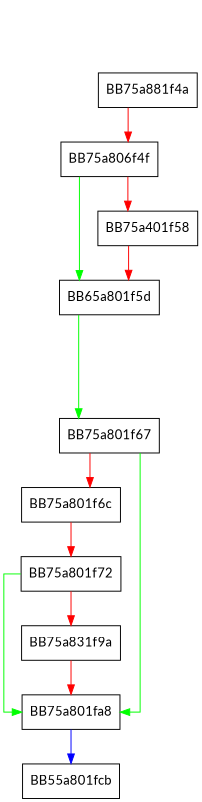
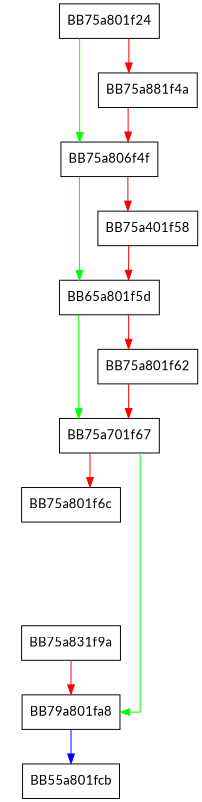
  digraph {
    fontname=Lato
    splines=ortho
    node [fontname=Lato shape=box]
    edge [color=red fontname=Lato]
    n1 [label=BB75a806f4f]
+   BB75a801f24
    n3 [label=BB75a881f4a]
    n4 [label=BB65a801f5d]
    n5 [label=BB75a401f58]
-   BB75a801f67
+   BB75a801f67 [label=BB75a701f67]
+   BB75a801f62
    BB75a801f6c
-   BB75a801fa8
-   BB75a801f72
+   BB75a801fa8 [label=BB79a801fa8]
    n11 [label=BB75a831f9a]
    n12 [label=BB55a801fcb]
    n1 -> n4 [color=green]
    n1 -> n5
+   BB75a801f24 -> n1 [color=green]
+   BB75a801f24 -> n3
    n3 -> n1
    n4 -> BB75a801f67 [color=green]
+   n4 -> BB75a801f62
    n5 -> n4
    BB75a801f67 -> BB75a801f6c
    BB75a801f67 -> BB75a801fa8 [color=green]
-   BB75a801f6c -> BB75a801f72
+   BB75a801f62 -> BB75a801f67
    BB75a801fa8 -> n12 [color=blue]
-   BB75a801f72 -> BB75a801fa8 [color=green]
-   BB75a801f72 -> n11
    n11 -> BB75a801fa8
  }
